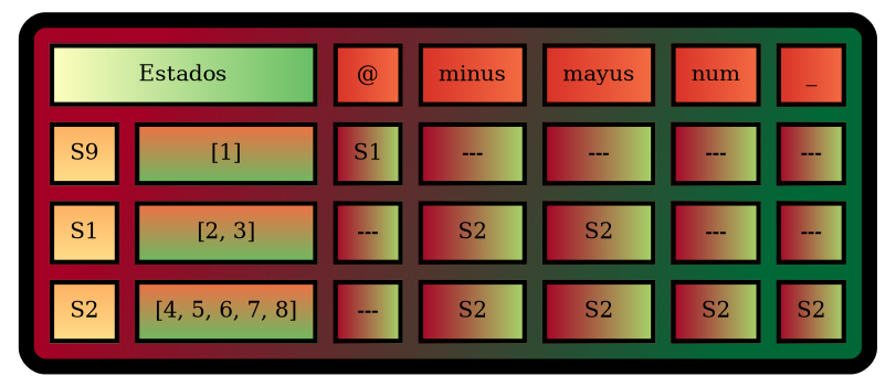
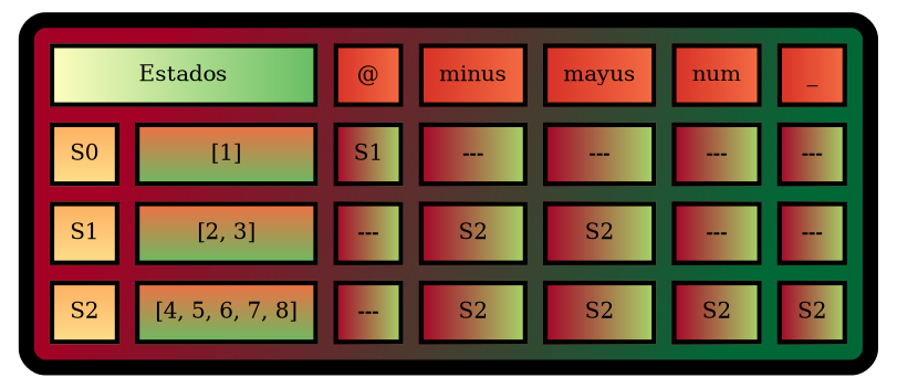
  digraph {
-   n1 [label=< <TABLE border="10" cellspacing="10" cellpadding="10" style="rounded" bgcolor="/rdylgn11/1:/rdylgn11/11" gradientangle="315"> <TR> <TD border="3" colspan="2"  bgcolor="/rdylgn11/6:/rdylgn11/9">Estados</TD> <TD border="3"  bgcolor="/rdylgn11/2:/rdylgn11/3">@</TD> <TD border="3"  bgcolor="/rdylgn11/2:/rdylgn11/3">minus</TD> <TD border="3"  bgcolor="/rdylgn11/2:/rdylgn11/3">mayus</TD> <TD border="3"  bgcolor="/rdylgn11/2:/rdylgn11/3">num</TD> <TD border="3"  bgcolor="/rdylgn11/2:/rdylgn11/3">_</TD> </TR> <TR> <TD border="3" bgcolor="/rdylgn11/4:/rdylgn11/5" gradientangle="270">S9</TD> <TD border="3" bgcolor="/rdylgn11/3:/rdylgn11/9" gradientangle="270">[1]</TD> <TD border="3"  bgcolor="/rdylgn11/1:/rdylgn11/8">S1</TD> <TD border="3"  bgcolor="/rdylgn11/1:/rdylgn11/8">---</TD> <TD border="3"  bgcolor="/rdylgn11/1:/rdylgn11/8">---</TD> <TD border="3"  bgcolor="/rdylgn11/1:/rdylgn11/8">---</TD> <TD border="3"  bgcolor="/rdylgn11/1:/rdylgn11/8">---</TD> </TR> <TR> <TD border="3" bgcolor="/rdylgn11/4:/rdylgn11/5" gradientangle="270">S1</TD> <TD border="3" bgcolor="/rdylgn11/3:/rdylgn11/9" gradientangle="270">[2, 3]</TD> <TD border="3"  bgcolor="/rdylgn11/1:/rdylgn11/8">---</TD> <TD border="3"  bgcolor="/rdylgn11/1:/rdylgn11/8">S2</TD> <TD border="3"  bgcolor="/rdylgn11/1:/rdylgn11/8">S2</TD> <TD border="3"  bgcolor="/rdylgn11/1:/rdylgn11/8">---</TD> <TD border="3"  bgcolor="/rdylgn11/1:/rdylgn11/8">---</TD> </TR> <TR> <TD border="3" bgcolor="/rdylgn11/4:/rdylgn11/5" gradientangle="270">S2</TD> <TD border="3" bgcolor="/rdylgn11/3:/rdylgn11/9" gradientangle="270">[4, 5, 6, 7, 8]</TD> <TD border="3"  bgcolor="/rdylgn11/1:/rdylgn11/8">---</TD> <TD border="3"  bgcolor="/rdylgn11/1:/rdylgn11/8">S2</TD> <TD border="3"  bgcolor="/rdylgn11/1:/rdylgn11/8">S2</TD> <TD border="3"  bgcolor="/rdylgn11/1:/rdylgn11/8">S2</TD> <TD border="3"  bgcolor="/rdylgn11/1:/rdylgn11/8">S2</TD> </TR> </TABLE> > shape=plaintext]
+   n1 [label=< <TABLE border="10" cellspacing="10" cellpadding="10" style="rounded" bgcolor="/rdylgn11/1:/rdylgn11/11" gradientangle="315"> <TR> <TD border="3" colspan="2"  bgcolor="/rdylgn11/6:/rdylgn11/9">Estados</TD> <TD border="3"  bgcolor="/rdylgn11/2:/rdylgn11/3">@</TD> <TD border="3"  bgcolor="/rdylgn11/2:/rdylgn11/3">minus</TD> <TD border="3"  bgcolor="/rdylgn11/2:/rdylgn11/3">mayus</TD> <TD border="3"  bgcolor="/rdylgn11/2:/rdylgn11/3">num</TD> <TD border="3"  bgcolor="/rdylgn11/2:/rdylgn11/3">_</TD> </TR> <TR> <TD border="3" bgcolor="/rdylgn11/4:/rdylgn11/5" gradientangle="270">S0</TD> <TD border="3" bgcolor="/rdylgn11/3:/rdylgn11/9" gradientangle="270">[1]</TD> <TD border="3"  bgcolor="/rdylgn11/1:/rdylgn11/8">S1</TD> <TD border="3"  bgcolor="/rdylgn11/1:/rdylgn11/8">---</TD> <TD border="3"  bgcolor="/rdylgn11/1:/rdylgn11/8">---</TD> <TD border="3"  bgcolor="/rdylgn11/1:/rdylgn11/8">---</TD> <TD border="3"  bgcolor="/rdylgn11/1:/rdylgn11/8">---</TD> </TR> <TR> <TD border="3" bgcolor="/rdylgn11/4:/rdylgn11/5" gradientangle="270">S1</TD> <TD border="3" bgcolor="/rdylgn11/3:/rdylgn11/9" gradientangle="270">[2, 3]</TD> <TD border="3"  bgcolor="/rdylgn11/1:/rdylgn11/8">---</TD> <TD border="3"  bgcolor="/rdylgn11/1:/rdylgn11/8">S2</TD> <TD border="3"  bgcolor="/rdylgn11/1:/rdylgn11/8">S2</TD> <TD border="3"  bgcolor="/rdylgn11/1:/rdylgn11/8">---</TD> <TD border="3"  bgcolor="/rdylgn11/1:/rdylgn11/8">---</TD> </TR> <TR> <TD border="3" bgcolor="/rdylgn11/4:/rdylgn11/5" gradientangle="270">S2</TD> <TD border="3" bgcolor="/rdylgn11/3:/rdylgn11/9" gradientangle="270">[4, 5, 6, 7, 8]</TD> <TD border="3"  bgcolor="/rdylgn11/1:/rdylgn11/8">---</TD> <TD border="3"  bgcolor="/rdylgn11/1:/rdylgn11/8">S2</TD> <TD border="3"  bgcolor="/rdylgn11/1:/rdylgn11/8">S2</TD> <TD border="3"  bgcolor="/rdylgn11/1:/rdylgn11/8">S2</TD> <TD border="3"  bgcolor="/rdylgn11/1:/rdylgn11/8">S2</TD> </TR> </TABLE> > shape=plaintext]
  }
